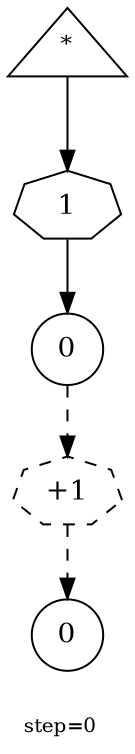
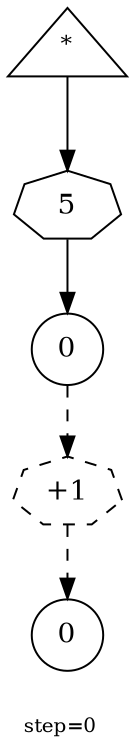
  digraph {
    fontsize=10
    label="step=0"
    labeljust=left
    labelloc=bottom
    node [color=black labelfontcolor=black peripheries=1 shape=septagon]
    edge [color=black]
    n1 [label=<<SUP>*</SUP>> shape=triangle]
-   n2 [label=1 labelfontcolor=""]
+   n2 [label=5 labelfontcolor=""]
    n3 [label=<0> shape=circle]
    n4 [label=<+1> style=dashed labelfontcolor=""]
    n5 [label=<0> shape=circle]
    n1 -> n2
    n2 -> n3
    n3 -> n4 [style=dashed]
    n4 -> n5 [style=dashed]
  }
